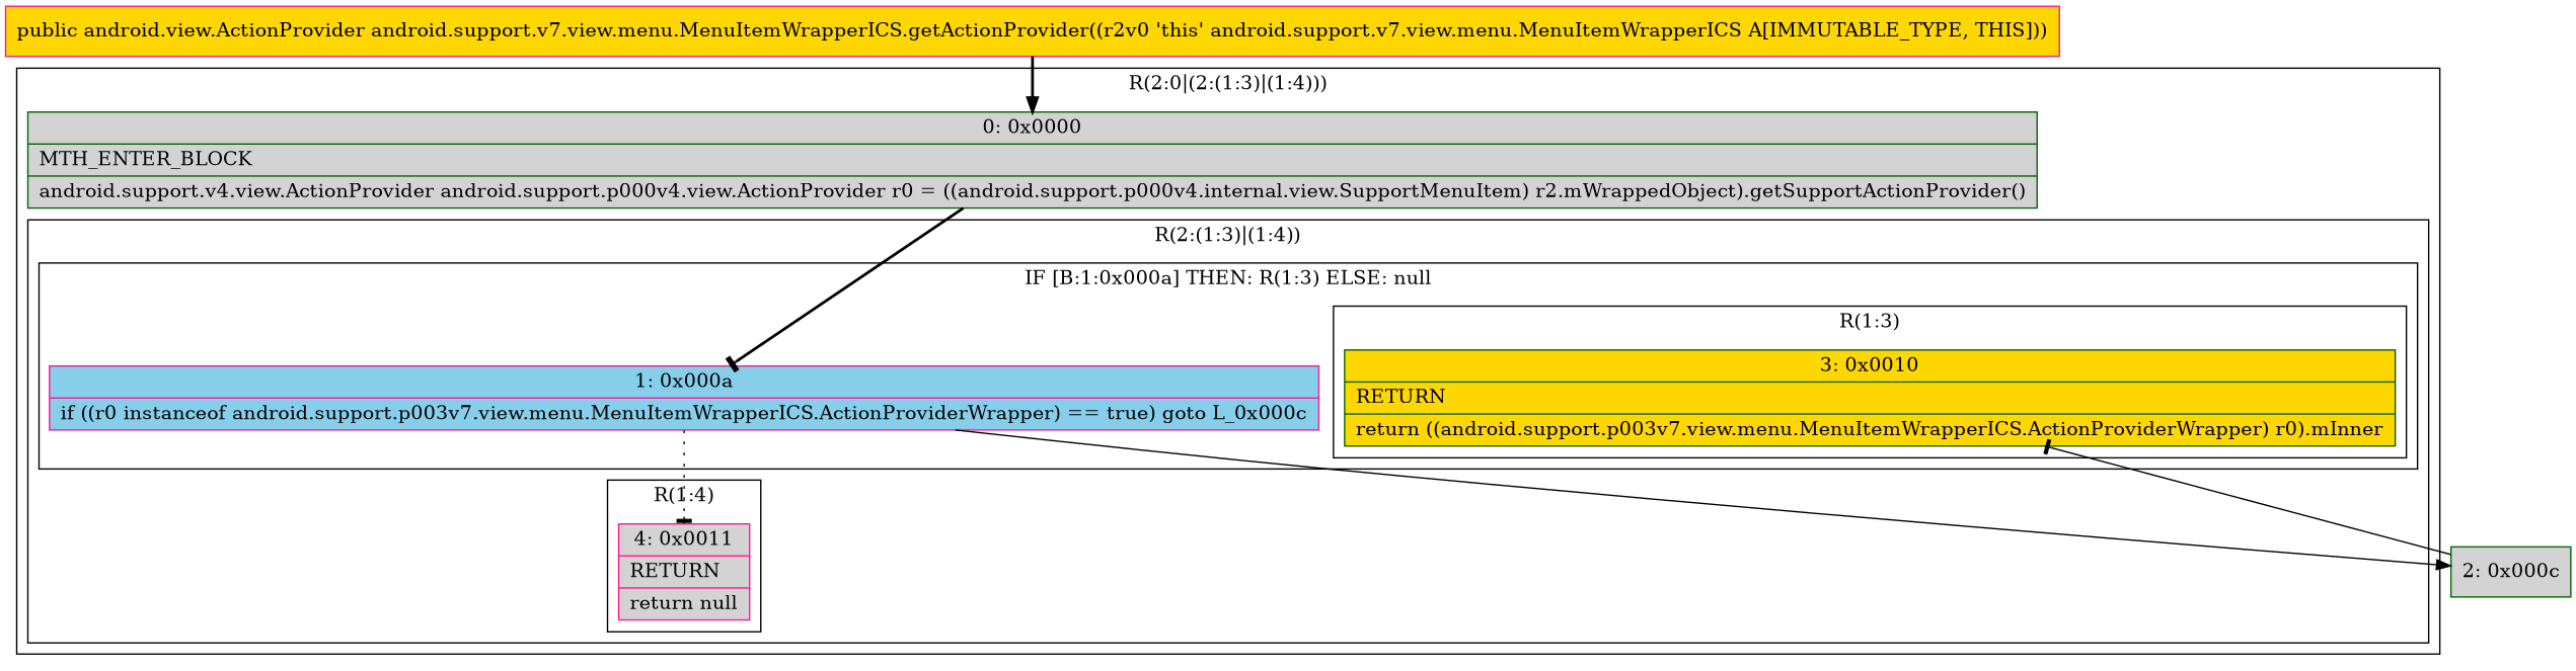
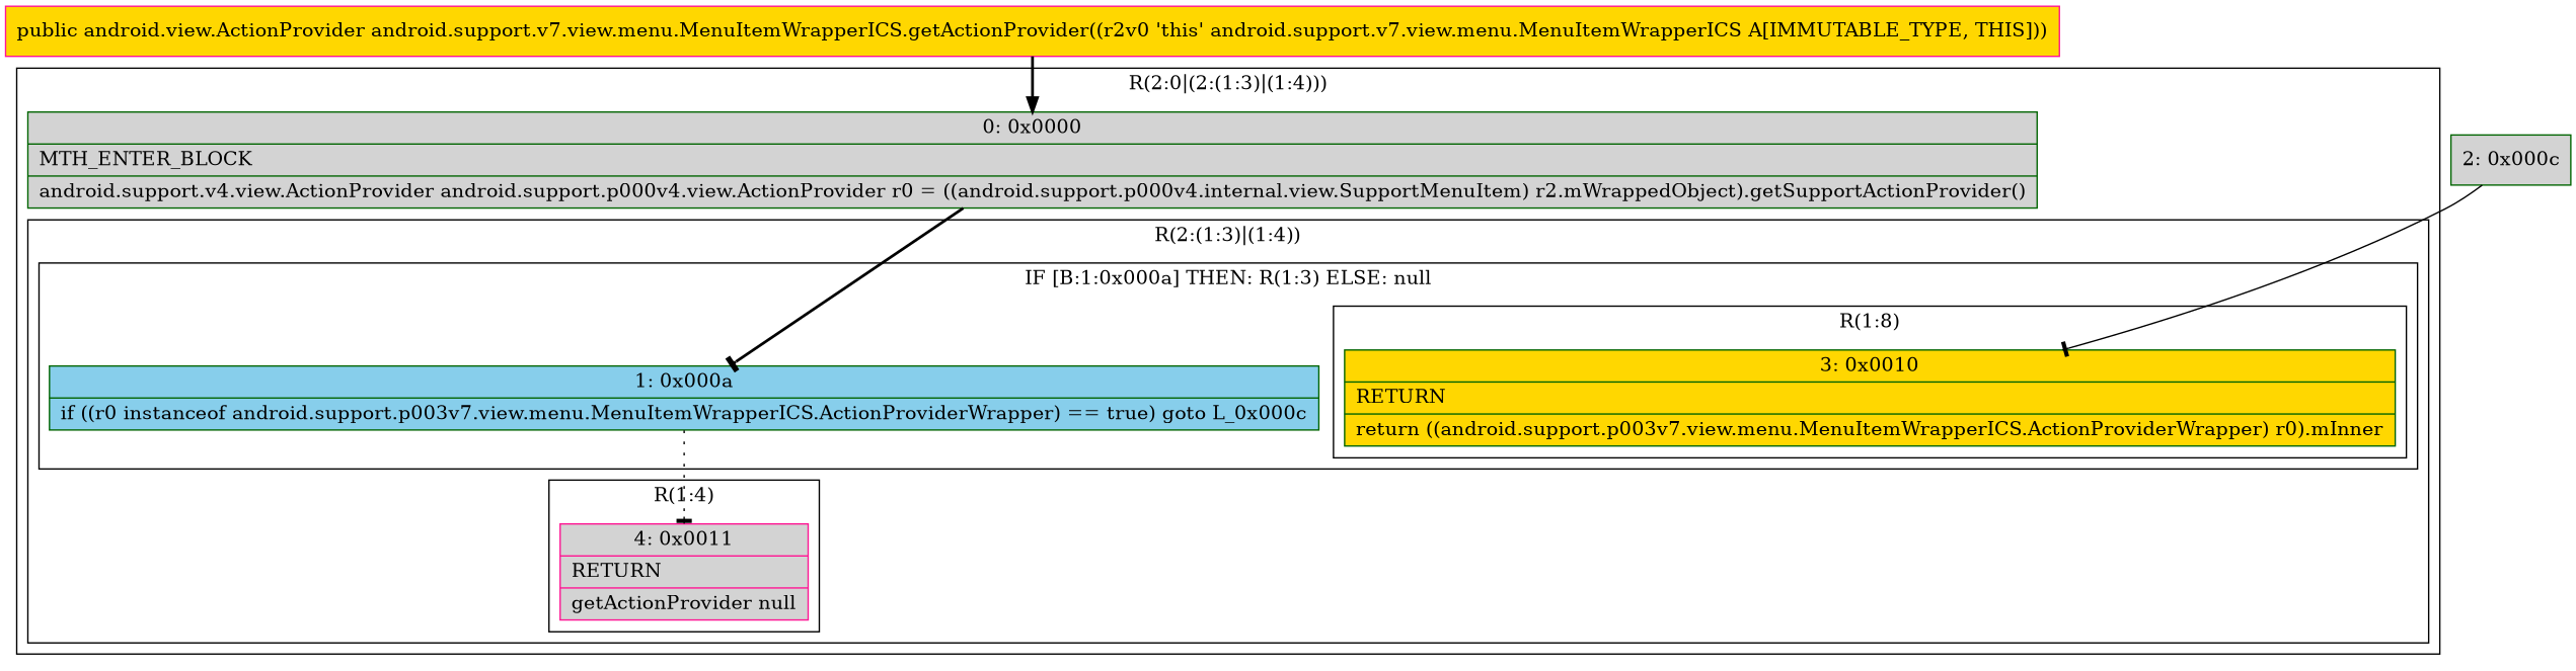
  digraph {
    node [color=darkgreen fillcolor=lightgrey shape=record style=filled]
    edge [arrowhead=tee style=solid]
    n1 [fillcolor=gold label="{3\:\ 0x0010|RETURN\l|return ((android.support.p003v7.view.menu.MenuItemWrapperICS.ActionProviderWrapper) r0).mInner\l}"]
-   n2 [color=deeppink fillcolor=skyblue label="{1\:\ 0x000a|if ((r0 instanceof android.support.p003v7.view.menu.MenuItemWrapperICS.ActionProviderWrapper) == true) goto L_0x000c\l}"]
-   n3 [color=deeppink label="{4\:\ 0x0011|RETURN\l|return null\l}"]
+   n2 [fillcolor=skyblue label="{1\:\ 0x000a|if ((r0 instanceof android.support.p003v7.view.menu.MenuItemWrapperICS.ActionProviderWrapper) == true) goto L_0x000c\l}"]
+   n3 [color=deeppink label="{4\:\ 0x0011|RETURN\l|getActionProvider null\l}"]
    n4 [label="{0\:\ 0x0000|MTH_ENTER_BLOCK\l|android.support.v4.view.ActionProvider android.support.p000v4.view.ActionProvider r0 = ((android.support.p000v4.internal.view.SupportMenuItem) r2.mWrappedObject).getSupportActionProvider()\l}"]
    n5 [label="{2\:\ 0x000c}"]
    n6 [color=deeppink fillcolor=gold label="{public android.view.ActionProvider android.support.v7.view.menu.MenuItemWrapperICS.getActionProvider((r2v0 'this' android.support.v7.view.menu.MenuItemWrapperICS A[IMMUTABLE_TYPE, THIS])) }"]
    subgraph cluster_1 {
      label="R(2:0|(2:(1:3)|(1:4)))"
      n4
      subgraph cluster_2 {
        label="R(2:(1:3)|(1:4))"
        subgraph cluster_3 {
          label="IF [B:1:0x000a] THEN: R(1:3) ELSE: null"
          n2
          subgraph cluster_4 {
-           label="R(1:3)"
+           label="R(1:8)"
            n1
          }
        }
        subgraph cluster_5 {
          label="R(1:4)"
          n3
        }
      }
    }
    n2 -> n3 [style=dotted]
-   n2 -> n5 [arrowhead=normal]
    n4 -> n2 [style=bold]
    n5 -> n1
    n6 -> n4 [arrowhead=normal style=bold]
  }
